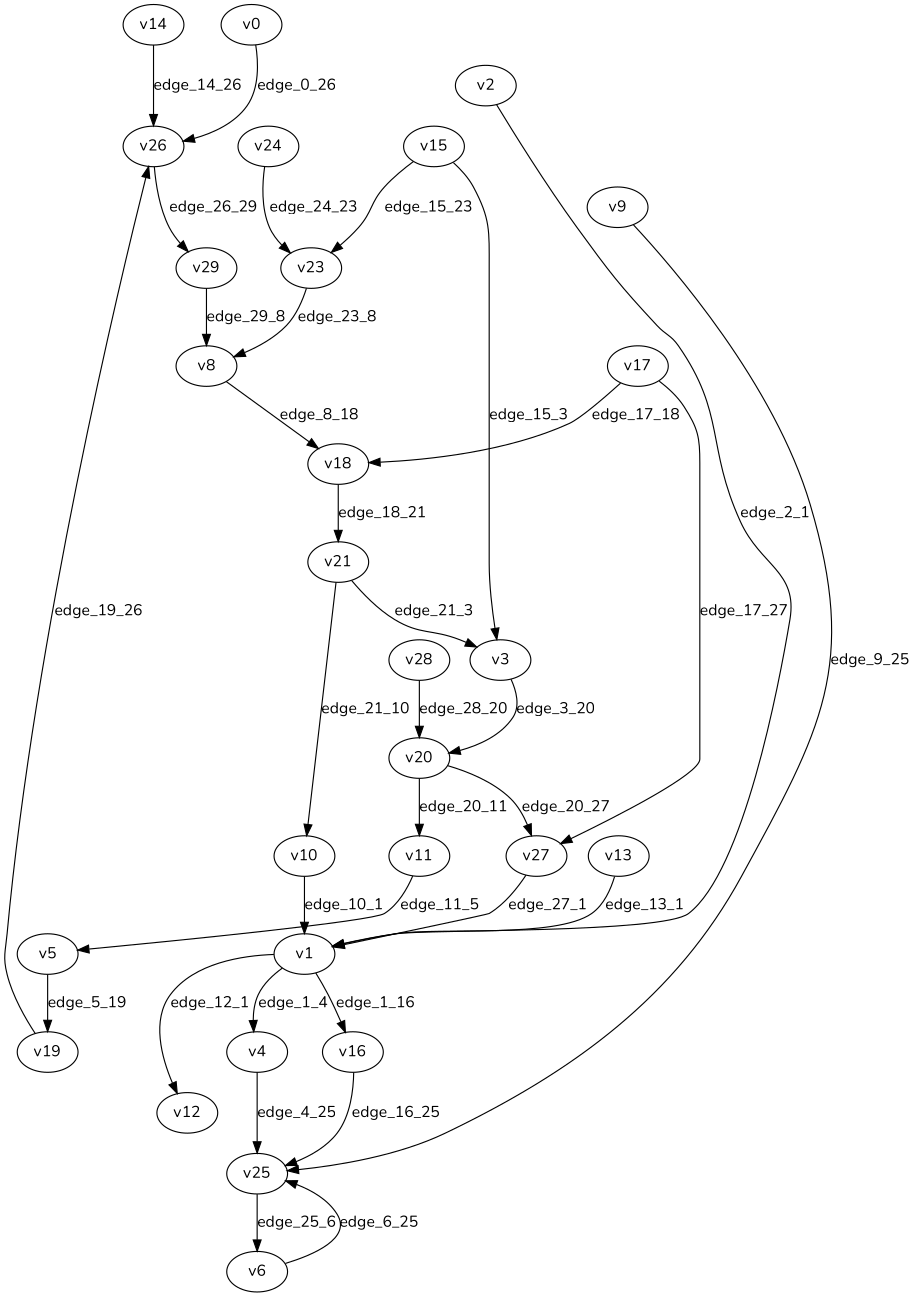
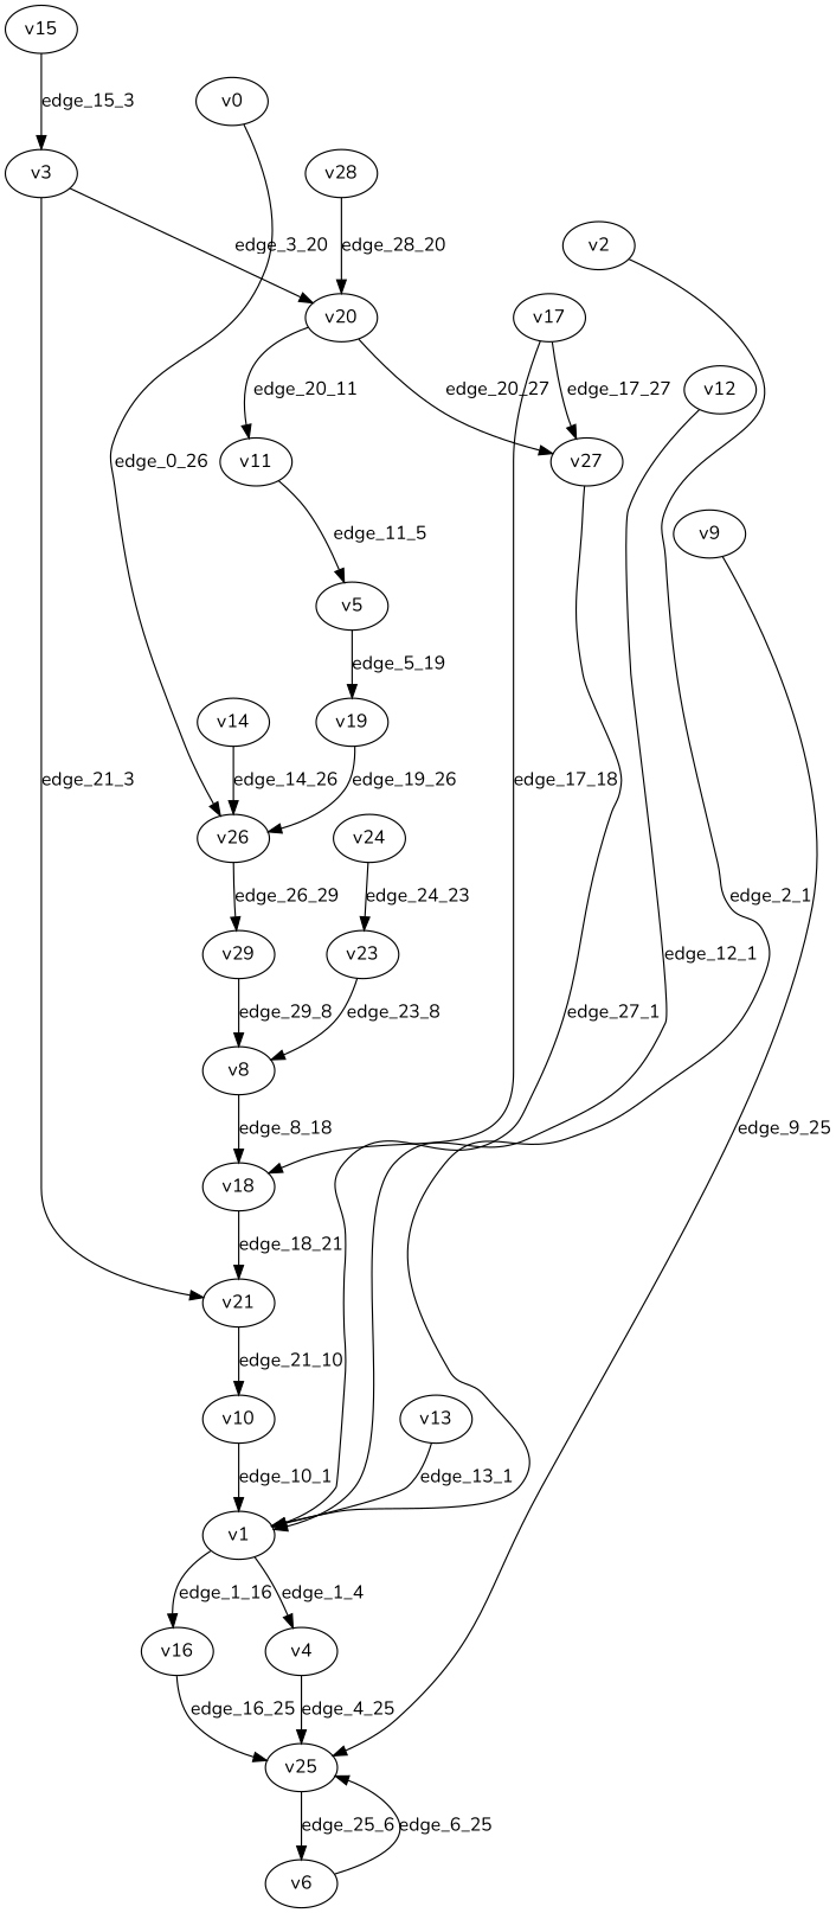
  digraph {
    fontname=Nunito
    node [fontname=Nunito player=-1]
    edge [fontname=Nunito]
    v26
    v0 [player=0]
    v29 [player=0]
    v1
    v4 [player=1]
    v16 [player=0]
    v25
    v2 [player=0]
    v3 [player=1]
    v20
    v11 [player=0]
    v27 [player=1]
    v6 [player=0]
    v5
    v19 [player=1]
    v21
    v10 [player=0]
    v8
    v18 [player=1]
    v9 [player=1]
    v12 [player=1]
    v13 [player=0]
    v14 [player=1]
    v15
    v23 [player=1]
    v17
    v24
    v28 [player=0]
    v26 -> v29 [label=edge_26_29 probability=1.000000]
    v0 -> v26 [discount=0.525260 label=edge_0_26 weight=-7.843928]
    v29 -> v8 [discount=0.285807 label=edge_29_8 weight=7.915340]
    v1 -> v4 [label=edge_1_4 probability=0.693177]
    v1 -> v16 [label=edge_1_16 probability=0.306823]
    v4 -> v25 [discount=0.221874 label=edge_4_25 weight=2.420274]
    v16 -> v25 [discount=0.404485 label=edge_16_25 weight=-3.026391]
    v25 -> v6 [label=edge_25_6 probability=1.000000]
    v2 -> v1 [discount=0.262297 label=edge_2_1 weight=-5.013294]
    v3 -> v20 [discount=0.593355 label=edge_3_20 weight=-4.799156]
    v20 -> v11 [label=edge_20_11 probability=0.699629]
    v20 -> v27 [label=edge_20_27 probability=0.300371]
    v11 -> v5 [discount=0.742120 label=edge_11_5 weight=-3.173194]
    v27 -> v1 [discount=0.834902 label=edge_27_1 weight=-9.739283]
    v6 -> v25 [discount=0.409008 label=edge_6_25 weight=-2.969755]
    v5 -> v19 [label=edge_5_19 probability=0.368974]
    v19 -> v26 [discount=0.422941 label=edge_19_26 weight=-7.348832]
-   v21 -> v3 [label=edge_21_3 probability=0.395413]
+   v3 -> v21 [label=edge_21_3 probability=0.395413]
    v21 -> v10 [label=edge_21_10 probability=0.604587]
    v10 -> v1 [discount=0.249821 label=edge_10_1 weight=4.232465]
    v8 -> v18 [label=edge_8_18 probability=1.000000]
    v18 -> v21 [discount=0.350704 label=edge_18_21 weight=8.497364]
    v9 -> v25 [discount=0.482486 label=edge_9_25 weight=-6.720164]
-   v1 -> v12 [discount=0.781132 label=edge_12_1 weight=-8.018106]
+   v12 -> v1 [discount=0.781132 label=edge_12_1 weight=-8.018106]
    v13 -> v1 [discount=0.595956 label=edge_13_1 weight=1.401754]
    v14 -> v26 [discount=0.884470 label=edge_14_26 weight=1.098356]
    v15 -> v3 [label=edge_15_3 probability=0.605601]
-   v15 -> v23 [label=edge_15_23 probability=0.394399]
    v23 -> v8 [discount=0.879824 label=edge_23_8 weight=3.364811]
    v17 -> v27 [label=edge_17_27 probability=0.407259]
    v17 -> v18 [label=edge_17_18 probability=0.592741]
    v24 -> v23 [label=edge_24_23 probability=1.000000]
    v28 -> v20 [discount=0.488899 label=edge_28_20 weight=2.677289]
  }
